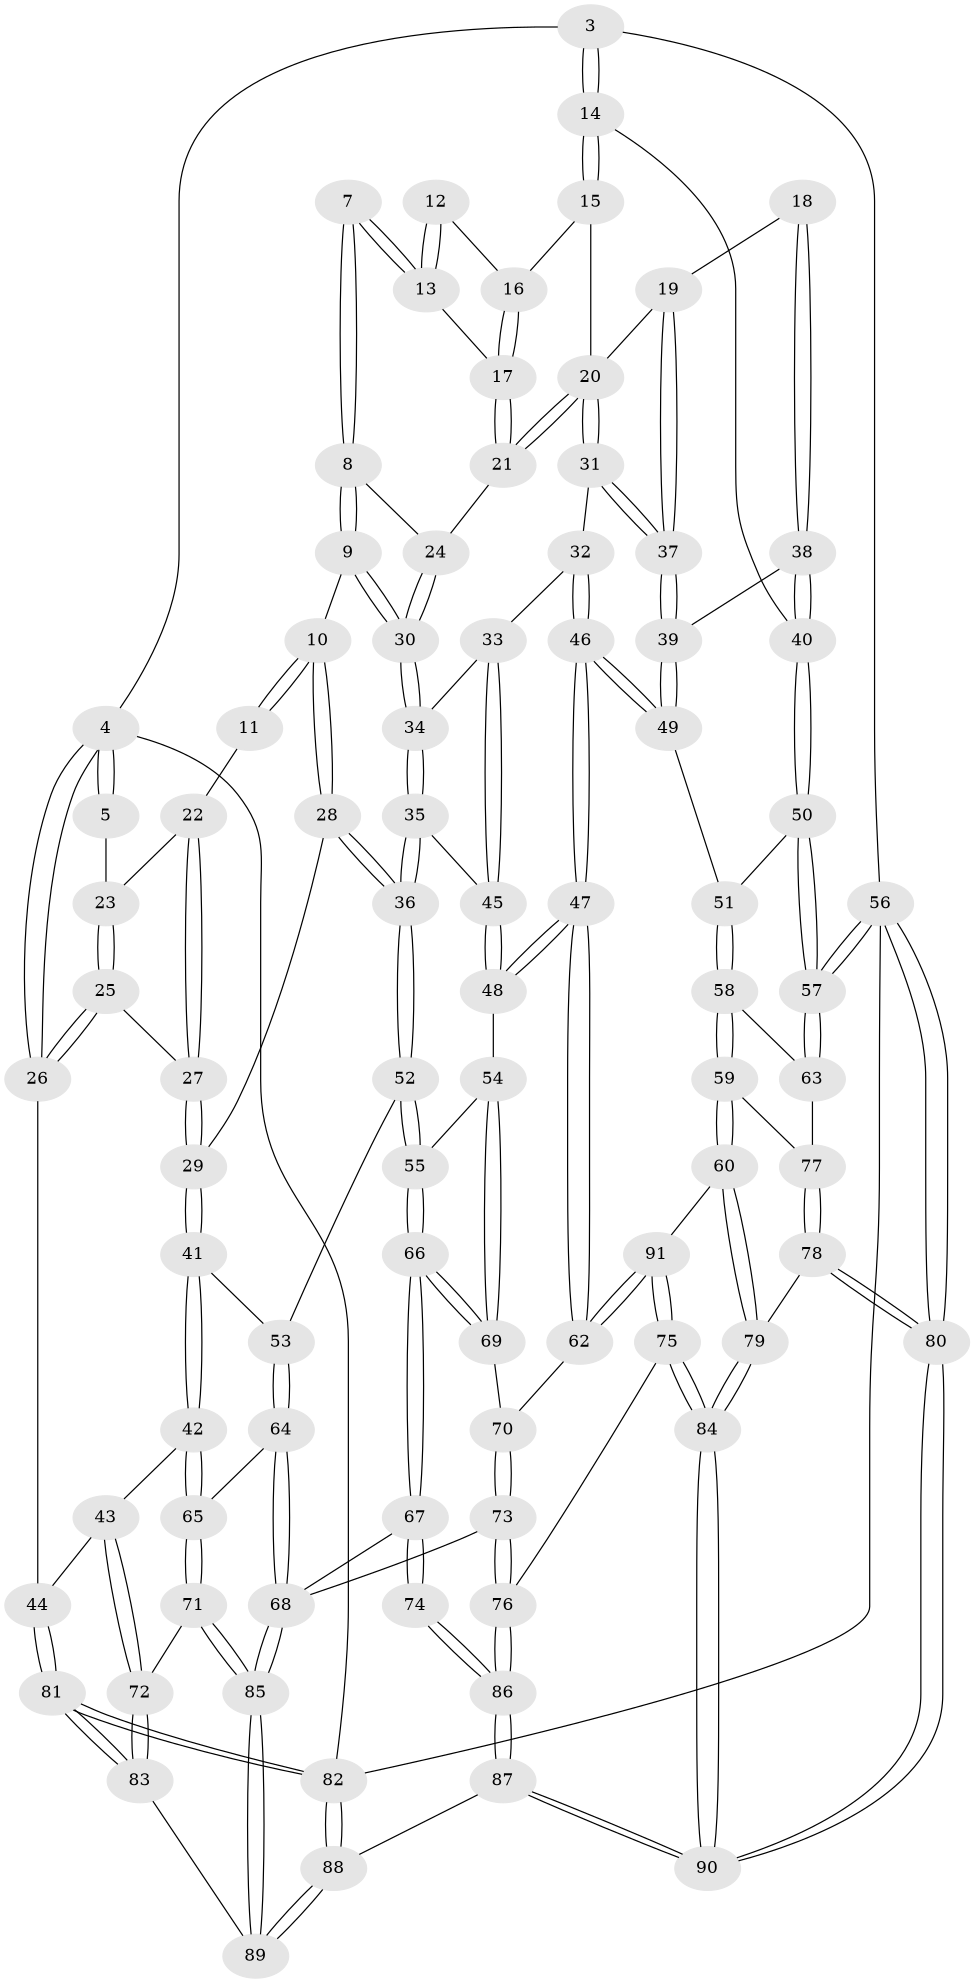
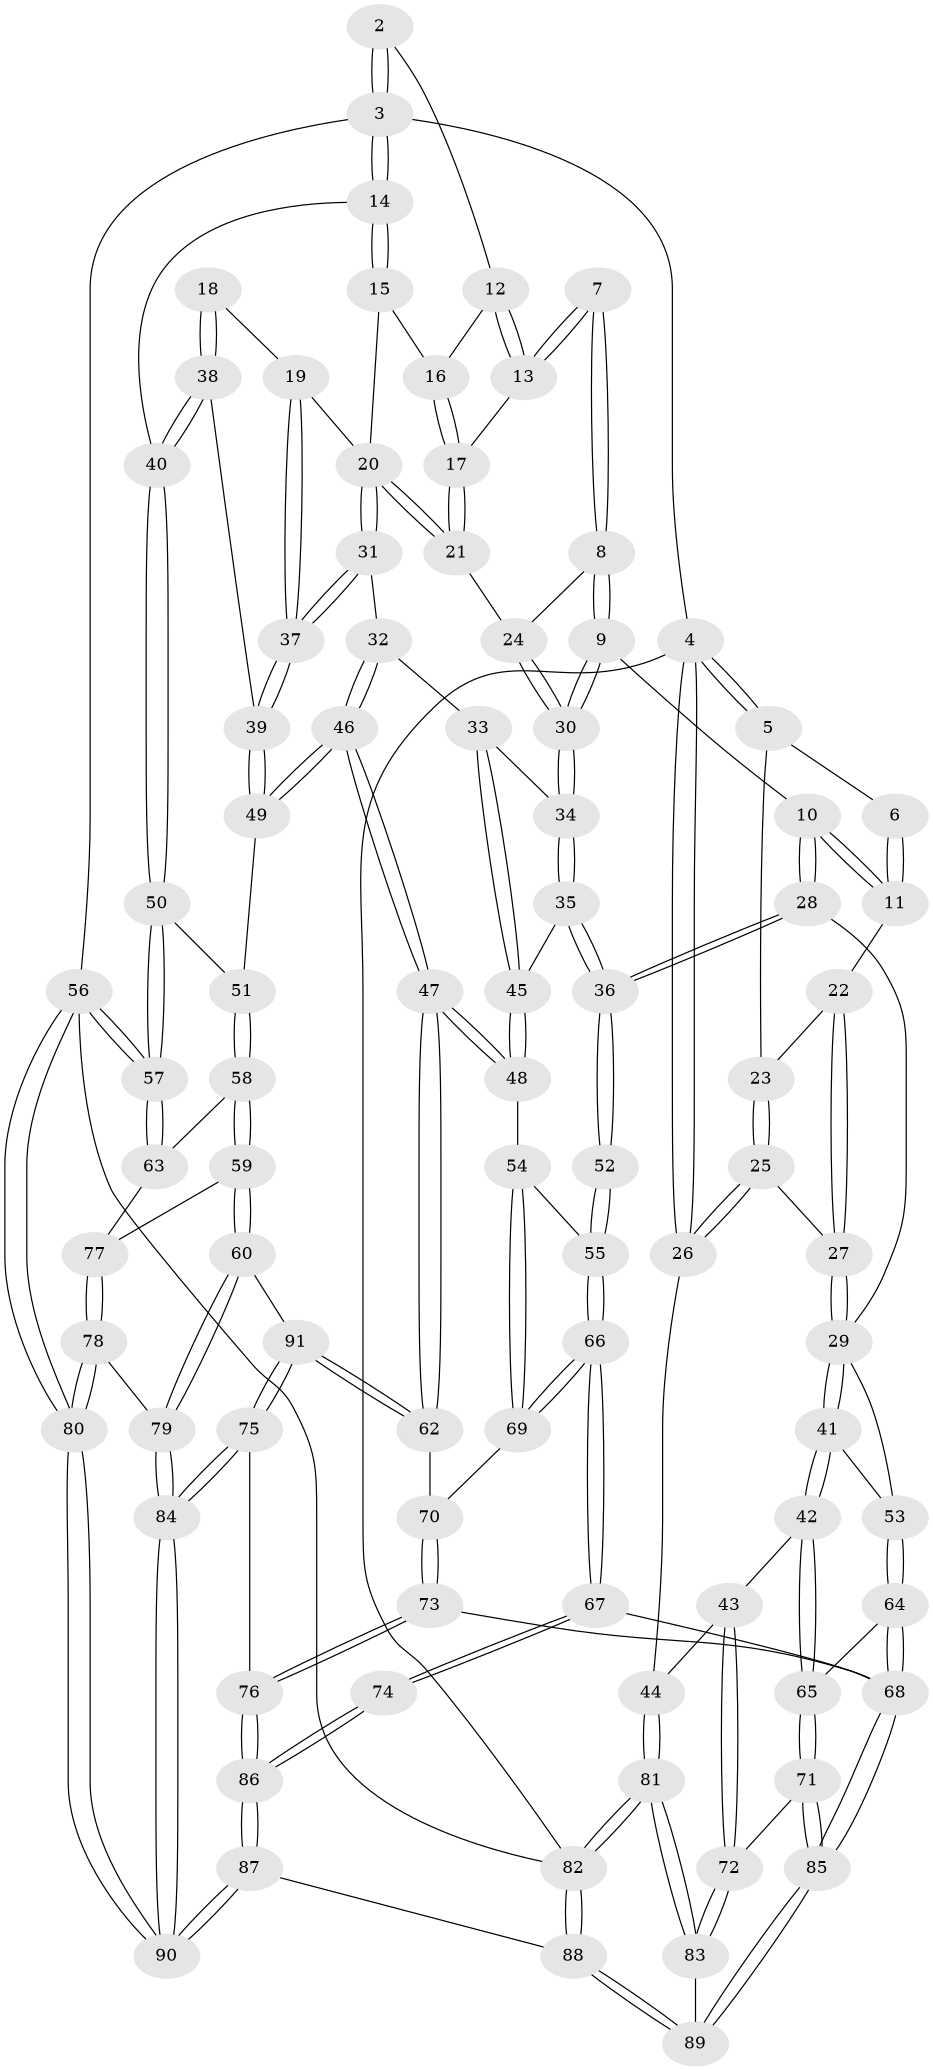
  graph {
    node [color=gray90 style=filled]
+   2
    3
    12
    7
    8
    13
    4
    14
    56
    16
    5
    26
    82
    15
    40
    57
    80
+   6
    23
    44
    88
    11
    25
    22
    9
    24
    17
    10
    30
    28
    34
    29
    36
    27
    21
    20
    50
    18
    19
    38
    37
    39
    31
    32
    81
    41
    52
    42
    53
    35
    33
    46
    45
    49
    47
    48
    55
    51
    43
    65
    64
    72
    71
    83
    54
    62
    70
    69
    58
    63
    59
    66
    68
    67
    90
    77
    60
    n78 [label=91]
    79
    78
    75
    84
    76
    73
    85
    74
    86
    89
    87
+   2 -- 3
+   2 -- 3
+   2 -- 12
    3 -- 4
    3 -- 14
    3 -- 14
    3 -- 56
    12 -- 13
    12 -- 13
    12 -- 16
    7 -- 8
    7 -- 8
    7 -- 13
    7 -- 13
    8 -- 9
    8 -- 9
    8 -- 24
    13 -- 17
    4 -- 5
    4 -- 5
    4 -- 26
    4 -- 26
    4 -- 82
    14 -- 15
    14 -- 15
    14 -- 40
    56 -- 82
    56 -- 57
    56 -- 57
    56 -- 80
    56 -- 80
    16 -- 17
    16 -- 17
+   5 -- 6
    5 -- 23
    26 -- 44
    82 -- 88
    82 -- 88
    15 -- 16
    15 -- 20
    40 -- 50
    40 -- 50
    57 -- 63
    57 -- 63
    80 -- 90
    80 -- 90
+   6 -- 11
+   6 -- 11
    23 -- 25
    23 -- 25
    44 -- 81
    44 -- 81
    88 -- 89
    88 -- 89
    11 -- 22
    25 -- 26
    25 -- 26
    25 -- 27
    22 -- 23
    22 -- 27
    22 -- 27
    9 -- 10
    9 -- 30
    9 -- 30
    24 -- 30
    24 -- 30
    17 -- 21
    17 -- 21
    10 -- 11
    10 -- 11
    10 -- 28
    10 -- 28
    30 -- 34
    30 -- 34
    28 -- 29
    28 -- 36
    28 -- 36
    34 -- 35
    34 -- 35
    29 -- 41
    29 -- 41
    36 -- 52
    36 -- 52
    27 -- 29
    27 -- 29
    21 -- 24
    20 -- 21
    20 -- 21
    20 -- 31
    20 -- 31
    50 -- 57
    50 -- 57
    50 -- 51
    18 -- 19
    18 -- 38
    18 -- 38
    19 -- 20
    19 -- 37
    19 -- 37
    38 -- 40
    38 -- 40
    38 -- 39
    37 -- 39
    37 -- 39
    39 -- 49
    39 -- 49
    31 -- 37
    31 -- 37
    31 -- 32
    32 -- 33
    32 -- 46
    32 -- 46
    81 -- 82
    81 -- 82
    81 -- 83
    81 -- 83
    41 -- 42
    41 -- 42
    41 -- 53
-   52 -- 53
+   29 -- 53
    52 -- 55
    52 -- 55
    42 -- 43
    42 -- 65
    42 -- 65
    53 -- 64
    53 -- 64
    35 -- 36
    35 -- 36
    35 -- 45
    33 -- 34
    33 -- 45
    33 -- 45
    46 -- 49
    46 -- 49
    46 -- 47
    46 -- 47
    45 -- 48
    45 -- 48
    49 -- 51
    47 -- 48
    47 -- 48
    47 -- 62
    47 -- 62
    48 -- 54
    55 -- 66
    55 -- 66
    51 -- 58
    51 -- 58
    43 -- 44
    43 -- 72
    43 -- 72
    65 -- 71
    65 -- 71
    64 -- 65
    64 -- 68
    64 -- 68
    72 -- 83
    72 -- 83
    71 -- 72
    71 -- 85
    71 -- 85
    83 -- 89
    54 -- 55
    54 -- 69
    54 -- 69
    62 -- 70
    70 -- 73
    70 -- 73
    69 -- 70
    58 -- 63
    58 -- 59
    58 -- 59
    63 -- 77
    59 -- 77
    59 -- 60
    59 -- 60
    66 -- 69
    66 -- 69
    66 -- 67
    66 -- 67
    68 -- 85
    68 -- 85
    67 -- 68
    67 -- 74
    67 -- 74
    77 -- 78
    77 -- 78
    60 -- n78
    60 -- 79
    60 -- 79
    n78 -- 62
    n78 -- 62
    n78 -- 75
    n78 -- 75
    79 -- 84
    79 -- 84
    78 -- 80
    78 -- 80
    78 -- 79
    75 -- 84
    75 -- 84
    75 -- 76
    84 -- 90
    84 -- 90
    76 -- 86
    76 -- 86
    73 -- 68
    73 -- 76
    73 -- 76
    85 -- 89
    85 -- 89
    74 -- 86
    74 -- 86
    86 -- 87
    86 -- 87
    87 -- 88
    87 -- 90
    87 -- 90
  }
